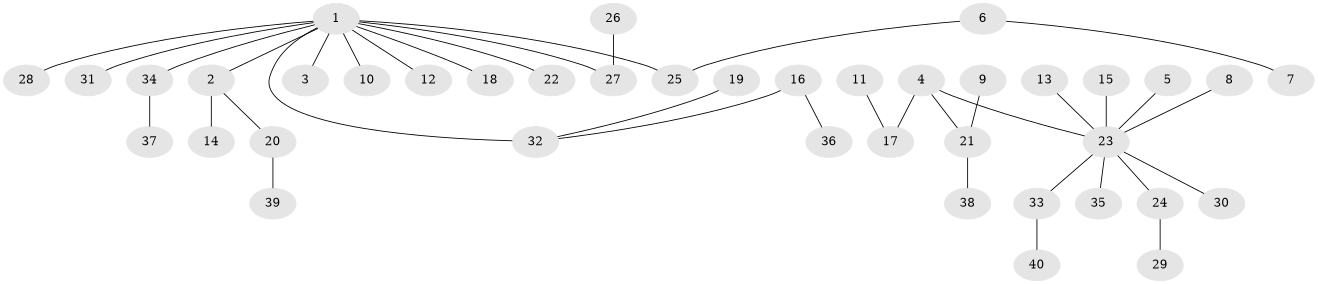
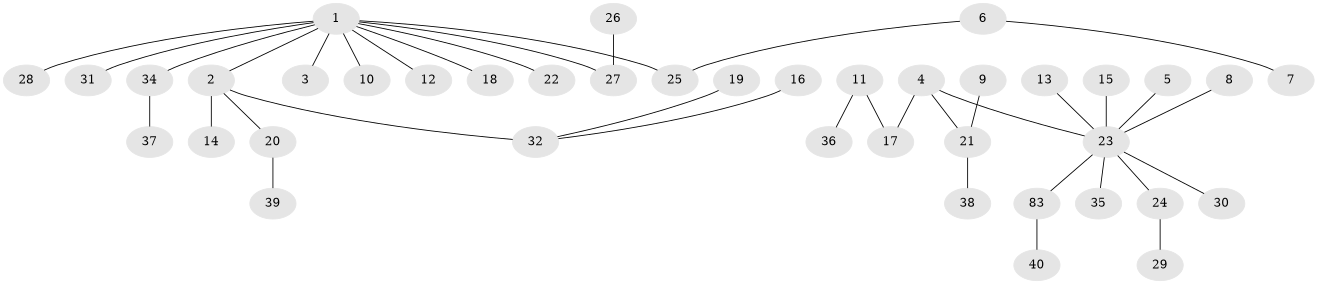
  graph {
    node [color=gray90 style=filled]
    edge [weight=1.0]
    1
    2
    3
    10
    12
    18
    22
    25
    27
    28
    31
    32
    34
    14
    20
    37
    39
    4
    17
    21
    23
    38
    24
    30
-   33
+   33 [label=83]
    35
    5
    6
    7
    8
    9
    11
    36
    13
    15
    16
    19
    29
    40
    26
    1 -- 2
    1 -- 3
    1 -- 10
    1 -- 12
    1 -- 18
    1 -- 22
    1 -- 25
    1 -- 27
    1 -- 28
    1 -- 31
-   1 -- 32
+   2 -- 32
    1 -- 34
    2 -- 14
    2 -- 20
    34 -- 37
    20 -- 39
    4 -- 17
    4 -- 21
    4 -- 23
    21 -- 38
    23 -- 24
    23 -- 30
    23 -- 33
    23 -- 35
    24 -- 29
    33 -- 40
    5 -- 23
    6 -- 25
    6 -- 7
    8 -- 23
    9 -- 21
    11 -- 17
-   16 -- 36
+   11 -- 36
    13 -- 23
    15 -- 23
    16 -- 32
    19 -- 32
    26 -- 27
  }
